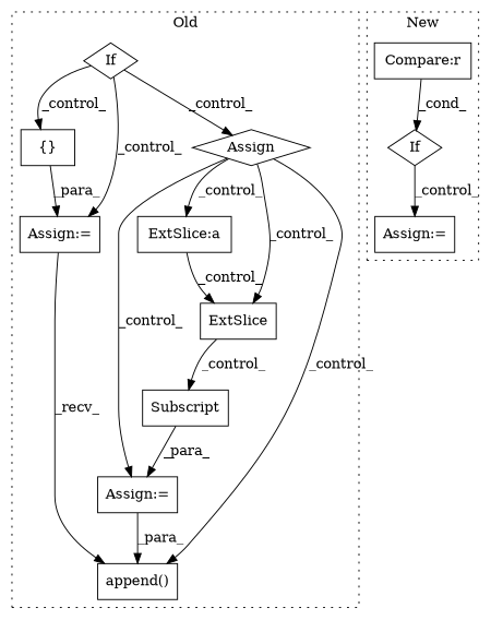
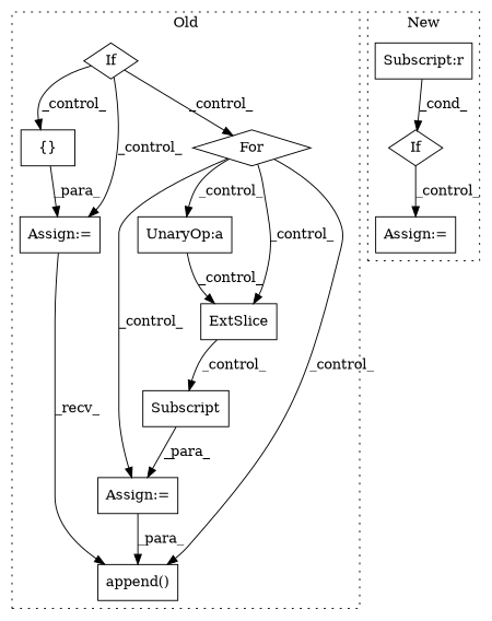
  digraph {
    node [a=68 l=3 shape=box]
    n1 [a=75 l="9,1" label="append()" s="7911,7923"]
    n2 [a=59 l="1,0" label="{}" s="7744,7746"]
    n3 [a=85 l=1 label=ExtSlice s=7876]
    n4 [a=63 l="12,0" label=Subscript s="7876,0"]
-   n5 [a=107 l="4,18" label=Assign s="7760,7800" shape=diamond]
+   n5 [a=107 l="4,18" label=For s="7760,7800" shape=diamond]
    n6 [label="Assign:=" s=7741]
    n7 [label="Assign:=" s=7873]
    n8 [a=96 l="3,14" label=If s="7707,7726" shape=diamond]
-   n9 [a=61 l=2 label="ExtSlice:a" s=7882]
+   n9 [a=61 l=2 label="UnaryOp:a" s=7882]
    n10 [a=96 l="3,14" label=If s="9401,9444" shape=diamond]
    n11 [label="Assign:=" s=9464]
-   n12 [a=40 l=17 label="Compare:r" s=9404]
+   n12 [a=40 l=17 label="Subscript:r" s=9404]
    subgraph cluster_1 {
      label=Old
      style=dotted
      n1
      n2
      n3
      n4
      n5
      n6
      n7
      n8
      n9
    }
    subgraph cluster_2 {
      label=New
      style=dotted
      n10
      n11
      n12
    }
    n2 -> n6 [label=_para_]
    n3 -> n4 [label=_control_]
    n4 -> n7 [label=_para_]
    n5 -> n1 [label=_control_]
    n5 -> n3 [label=_control_]
    n5 -> n7 [label=_control_]
    n5 -> n9 [label=_control_]
    n6 -> n1 [label=_recv_]
    n7 -> n1 [label=_para_]
    n8 -> n2 [label=_control_]
    n8 -> n5 [label=_control_]
    n8 -> n6 [label=_control_]
    n9 -> n3 [label=_control_]
    n10 -> n11 [label=_control_]
    n12 -> n10 [label=_cond_]
  }
